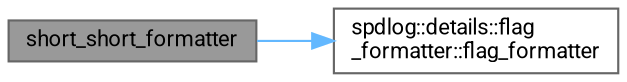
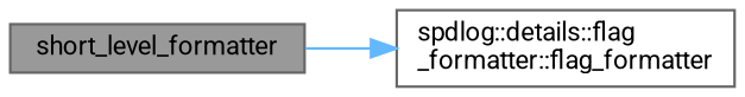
  digraph {
    rankdir=LR
    fontname=Roboto
    node [fontname=Roboto fontsize=10 shape=box style=filled]
-   n1 [color=gray40 fillcolor=grey60 fontcolor=black height=0.2 label=short_short_formatter width=0.4]
+   n1 [color=gray40 fillcolor=grey60 fontcolor=black height=0.2 label=short_level_formatter width=0.4]
    n2 [color=grey40 fillcolor=white height=0.2 label="spdlog::details::flag\l_formatter::flag_formatter" width=0.4]
    n1 -> n2 [color=steelblue1 fontname=Roboto fontsize=10 labelfontname=Helvetica labelfontsize=10 style=solid]
  }
